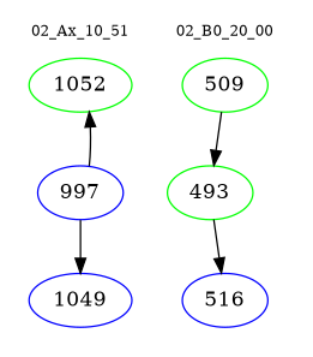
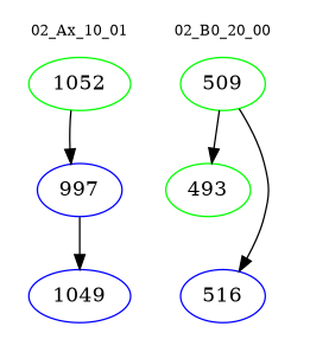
  digraph {
    node [color=green]
    edge [color=black]
    n1 [label=1052]
    n2 [color=blue label=997]
    n3 [color=blue label=1049]
    n4 [label=509]
    n5 [label=493]
    n6 [color=blue label=516]
    subgraph cluster_1 {
      color=white
      fontsize=10
-     label="02_Ax_10_51"
+     label="02_Ax_10_01"
      n1
      n2
      n3
    }
    subgraph cluster_2 {
      color=white
      fontsize=10
      label="02_B0_20_00"
      n4
      n5
      n6
    }
-   n2 -> n1
+   n1 -> n2
    n2 -> n3
    n4 -> n5
-   n5 -> n6
+   n4 -> n6
  }
